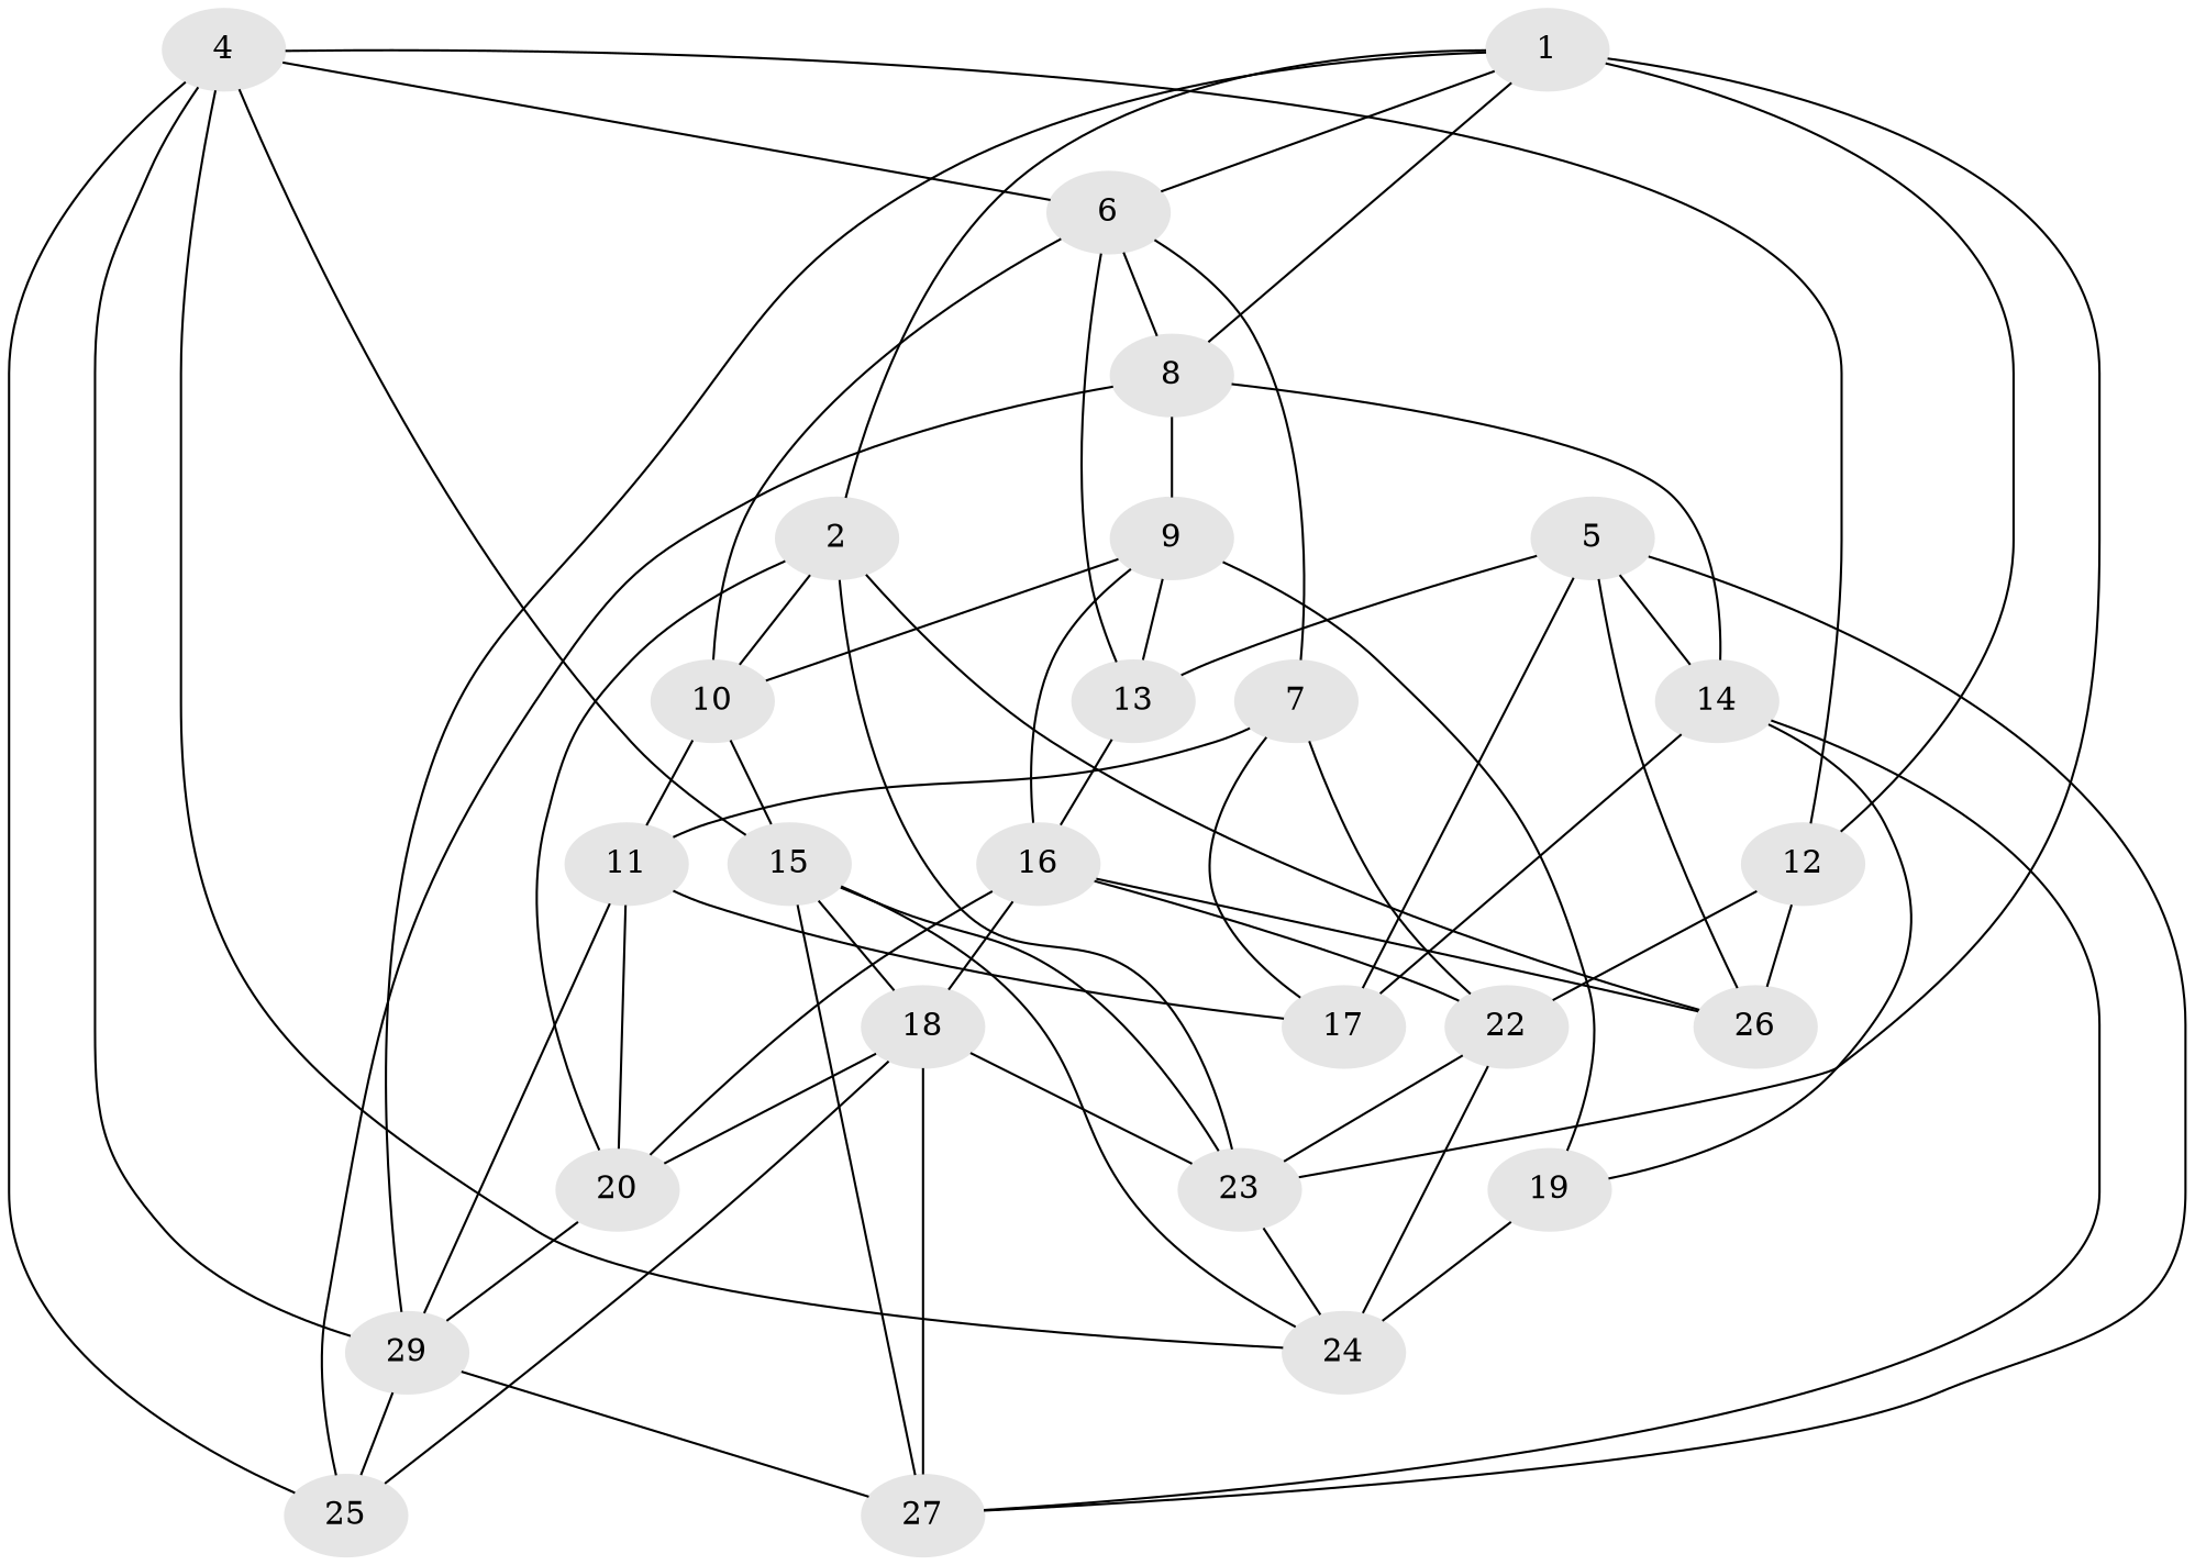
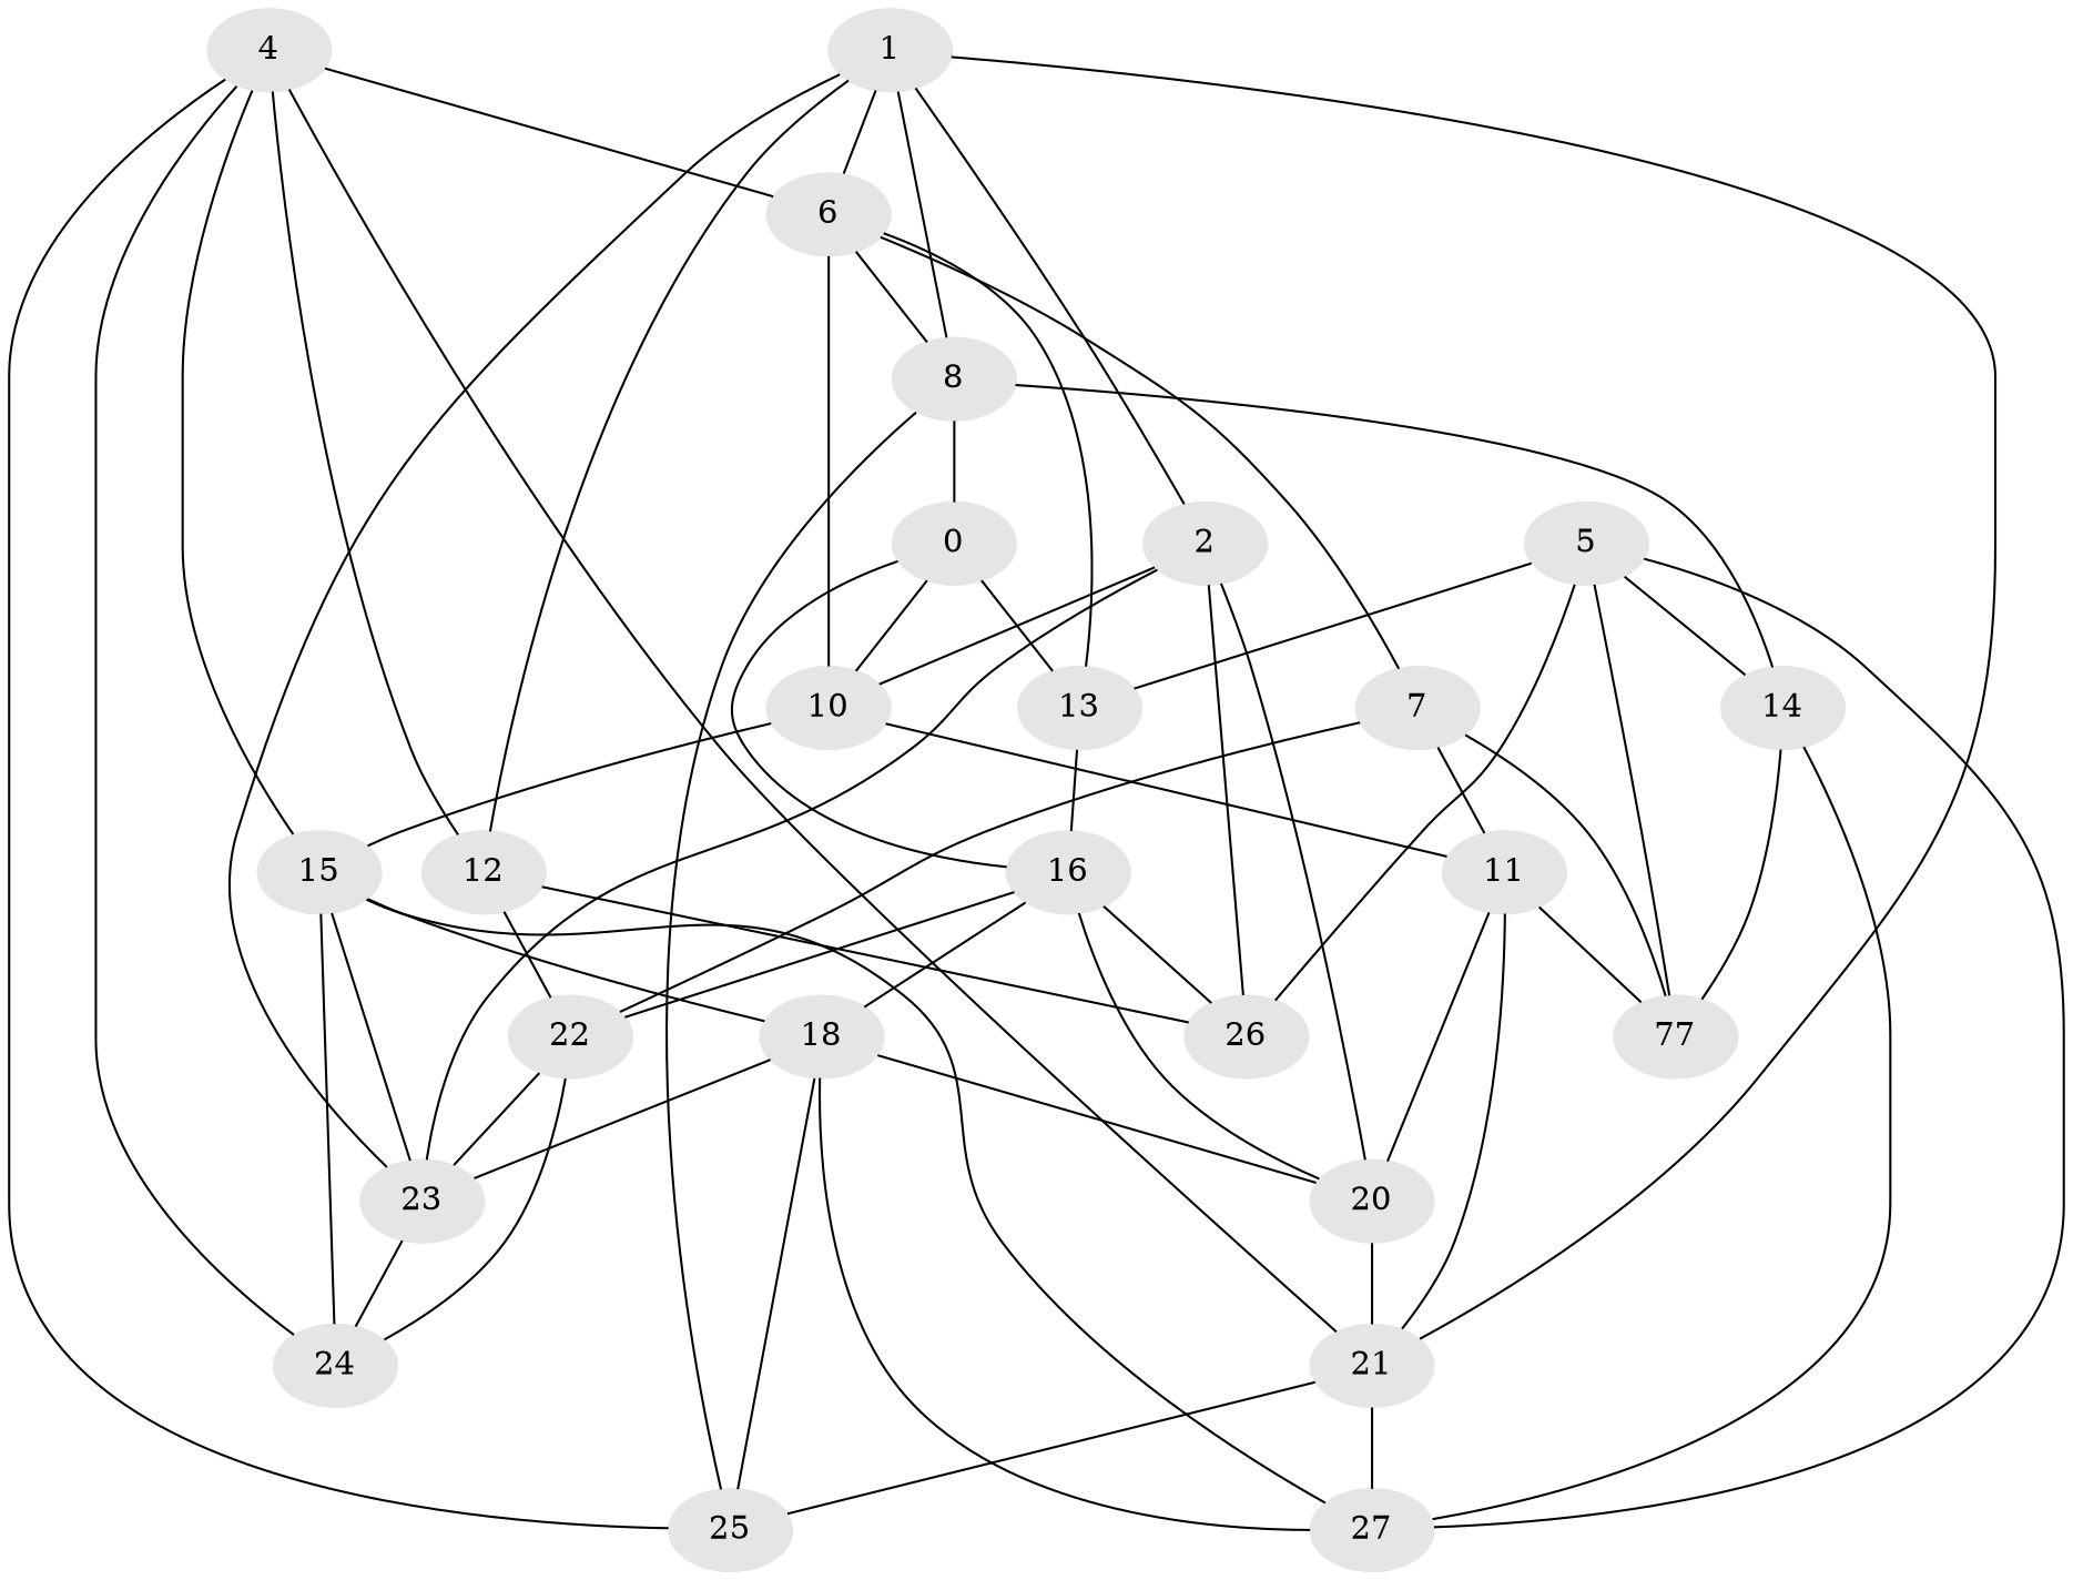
  graph {
    node [color=gray90 style=filled]
    edge [weight=1.0]
    1
    2
    6
    8
    12
-   21 [label=29]
+   21
    23
    10
    20
    26
    13
    7
-   9
+   9 [label=0]
    25
    14
    22
    27
    24
-   19
    16
    15
    11
    4
    18
    5
-   17
+   17 [label=77]
    1 -- 2
    1 -- 6
    1 -- 8
    1 -- 12
    1 -- 21
    1 -- 23
    2 -- 23
    2 -- 10
    2 -- 20
    2 -- 26
    6 -- 8
    6 -- 10
    6 -- 13
    6 -- 7
    8 -- 9
    8 -- 25
    8 -- 14 [weight=2.0]
    12 -- 26 [weight=2.0]
    12 -- 22 [weight=2.0]
    21 -- 25
    21 -- 27
    23 -- 24
    10 -- 15
    10 -- 11
    20 -- 21
    13 -- 16
    7 -- 22
    7 -- 11
    7 -- 17
    9 -- 10
    9 -- 13
-   9 -- 19
    9 -- 16
    14 -- 27
-   14 -- 19
    14 -- 17
    22 -- 23
    22 -- 24
-   19 -- 24 [weight=2.0]
    16 -- 20
    16 -- 26
    16 -- 22
    16 -- 18
    15 -- 23
    15 -- 27
    15 -- 24
    15 -- 18
    11 -- 21
    11 -- 20 [weight=2.0]
    11 -- 17
    4 -- 6
    4 -- 12
    4 -- 21
    4 -- 25
    4 -- 24
    4 -- 15
    18 -- 23
    18 -- 20
    18 -- 25
    18 -- 27
    5 -- 26 [weight=2.0]
    5 -- 13
    5 -- 14
    5 -- 27
    5 -- 17
  }
